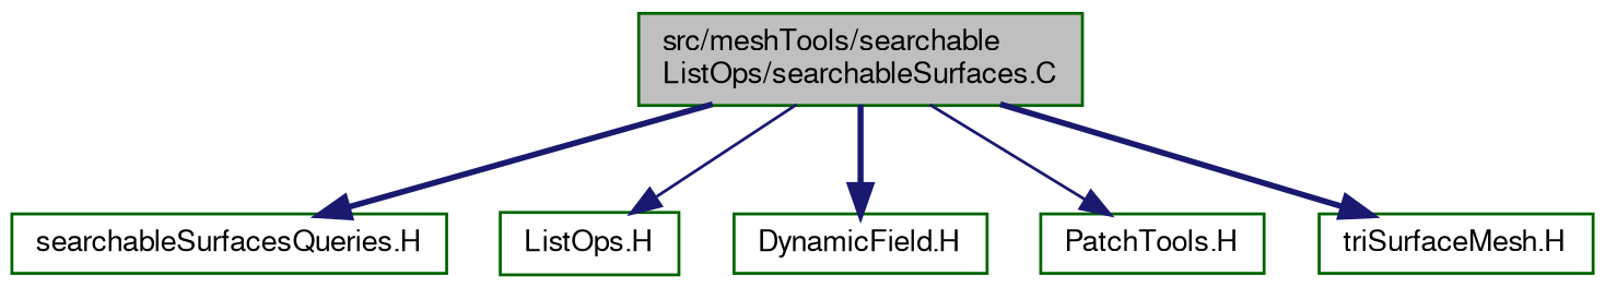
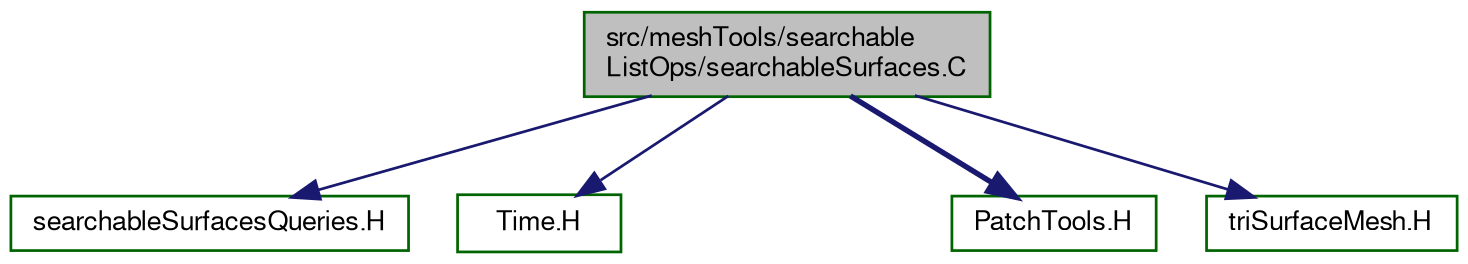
  digraph {
    node [color=darkgreen fontname=FreeSans fontsize=10 shape=record]
    edge [color=midnightblue fontname=FreeSans fontsize=10 labelfontname=FreeSans labelfontsize=10 style=solid]
    n1 [fillcolor=grey75 fontcolor=black height=0.2 label="src/meshTools/searchable\lListOps/searchableSurfaces.C" style=filled width=0.4]
    n2 [height=0.2 label="searchableSurfacesQueries.H" width=0.4]
-   n3 [height=0.2 label="ListOps.H" width=0.4]
-   n4 [height=0.2 label="DynamicField.H" width=0.4]
+   n3 [height=0.2 label="Time.H" width=0.4]
    n5 [height=0.2 label="PatchTools.H" width=0.4]
    n6 [height=0.2 label="triSurfaceMesh.H" width=0.4]
-   n1 -> n2 [style=bold]
+   n1 -> n2
    n1 -> n3
-   n1 -> n4 [style=bold]
-   n1 -> n5
-   n1 -> n6 [style=bold]
+   n1 -> n5 [style=bold]
+   n1 -> n6
  }
